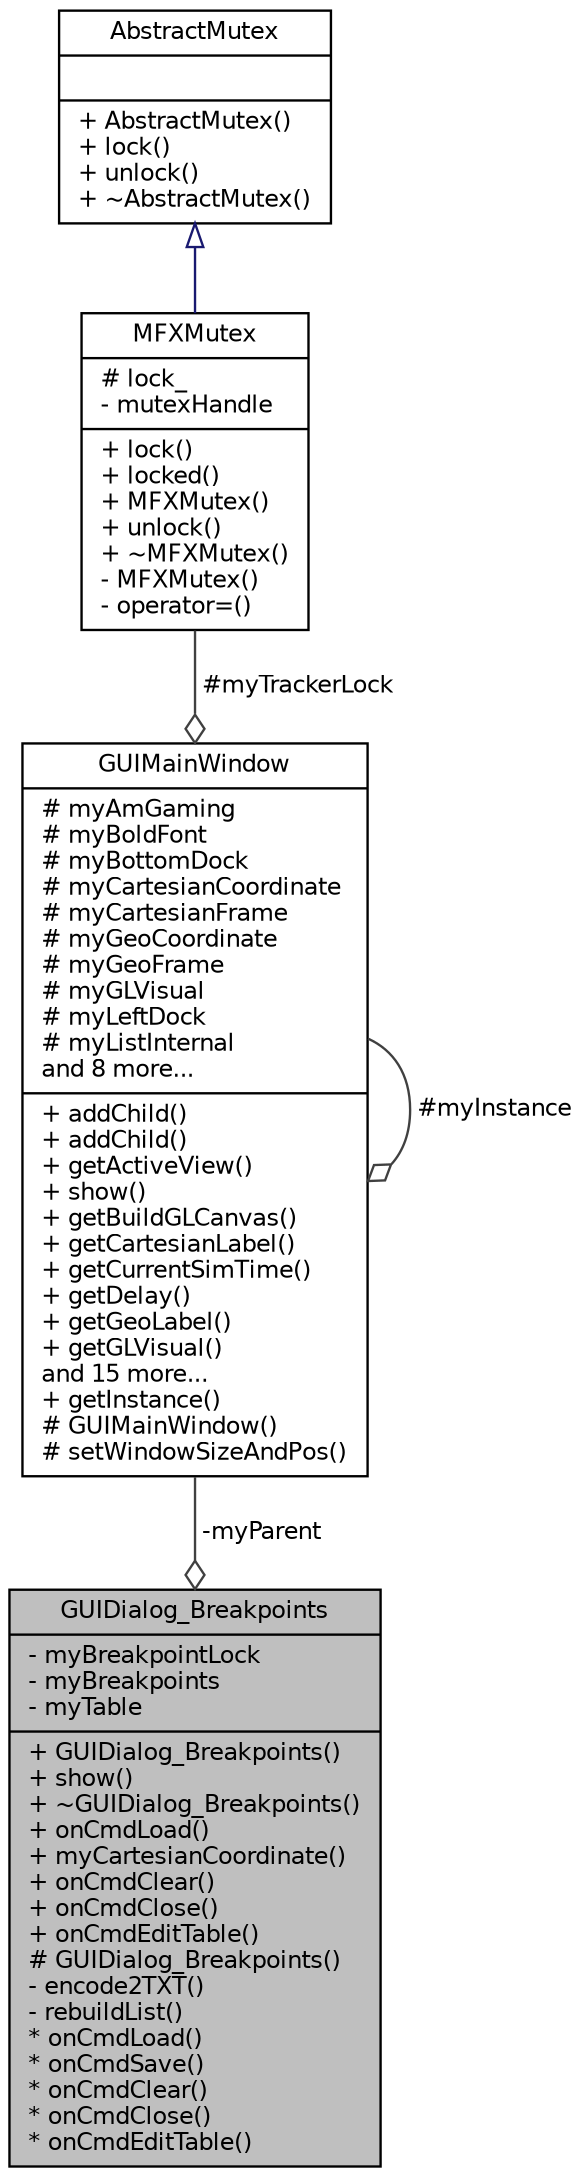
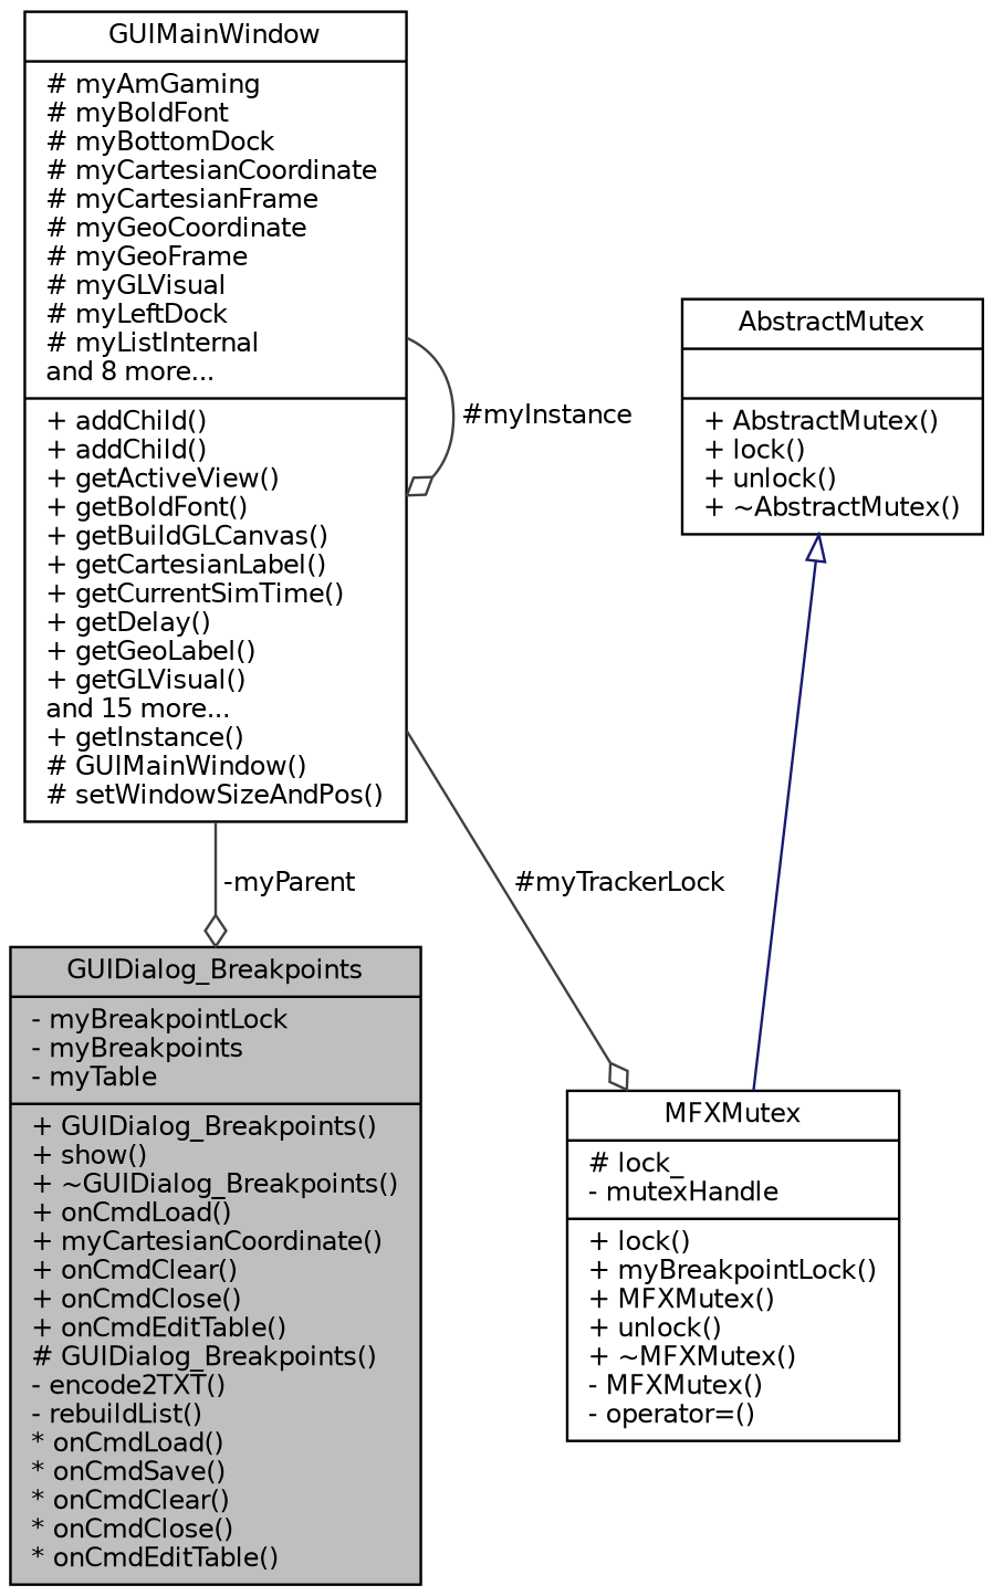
  digraph {
    node [color=black fillcolor=white fontname=Helvetica fontsize=10 shape=record style=filled]
    edge [arrowhead=odiamond color=grey25 fontname=Helvetica fontsize=10 labelfontname=Helvetica labelfontsize=10 style=solid]
    n1 [fillcolor=grey75 fontcolor=black height=0.2 label="{GUIDialog_Breakpoints\n|- myBreakpointLock\l- myBreakpoints\l- myTable\l|+ GUIDialog_Breakpoints()\l+ show()\l+ ~GUIDialog_Breakpoints()\l+ onCmdLoad()\l+ myCartesianCoordinate()\l+ onCmdClear()\l+ onCmdClose()\l+ onCmdEditTable()\l# GUIDialog_Breakpoints()\l- encode2TXT()\l- rebuildList()\l* onCmdLoad()\l* onCmdSave()\l* onCmdClear()\l* onCmdClose()\l* onCmdEditTable()\l}" width=0.4]
-   n2 [height=0.2 label="{GUIMainWindow\n|# myAmGaming\l# myBoldFont\l# myBottomDock\l# myCartesianCoordinate\l# myCartesianFrame\l# myGeoCoordinate\l# myGeoFrame\l# myGLVisual\l# myLeftDock\l# myListInternal\land 8 more...\l|+ addChild()\l+ addChild()\l+ getActiveView()\l+ show()\l+ getBuildGLCanvas()\l+ getCartesianLabel()\l+ getCurrentSimTime()\l+ getDelay()\l+ getGeoLabel()\l+ getGLVisual()\land 15 more...\l+ getInstance()\l# GUIMainWindow()\l# setWindowSizeAndPos()\l}" width=0.4]
-   n3 [height=0.2 label="{MFXMutex\n|# lock_\l- mutexHandle\l|+ lock()\l+ locked()\l+ MFXMutex()\l+ unlock()\l+ ~MFXMutex()\l- MFXMutex()\l- operator=()\l}" width=0.4]
+   n2 [height=0.2 label="{GUIMainWindow\n|# myAmGaming\l# myBoldFont\l# myBottomDock\l# myCartesianCoordinate\l# myCartesianFrame\l# myGeoCoordinate\l# myGeoFrame\l# myGLVisual\l# myLeftDock\l# myListInternal\land 8 more...\l|+ addChild()\l+ addChild()\l+ getActiveView()\l+ getBoldFont()\l+ getBuildGLCanvas()\l+ getCartesianLabel()\l+ getCurrentSimTime()\l+ getDelay()\l+ getGeoLabel()\l+ getGLVisual()\land 15 more...\l+ getInstance()\l# GUIMainWindow()\l# setWindowSizeAndPos()\l}" width=0.4]
+   n3 [height=0.2 label="{MFXMutex\n|# lock_\l- mutexHandle\l|+ lock()\l+ myBreakpointLock()\l+ MFXMutex()\l+ unlock()\l+ ~MFXMutex()\l- MFXMutex()\l- operator=()\l}" width=0.4]
    n4 [height=0.2 label="{AbstractMutex\n||+ AbstractMutex()\l+ lock()\l+ unlock()\l+ ~AbstractMutex()\l}" width=0.4]
    n2 -> n1 [label=" -myParent"]
    n2 -> n2 [label=" #myInstance"]
-   n3 -> n2 [label=" #myTrackerLock"]
+   n2 -> n3 [label=" #myTrackerLock"]
    n4 -> n3 [arrowtail=onormal color=midnightblue dir=back arrowhead=""]
  }
